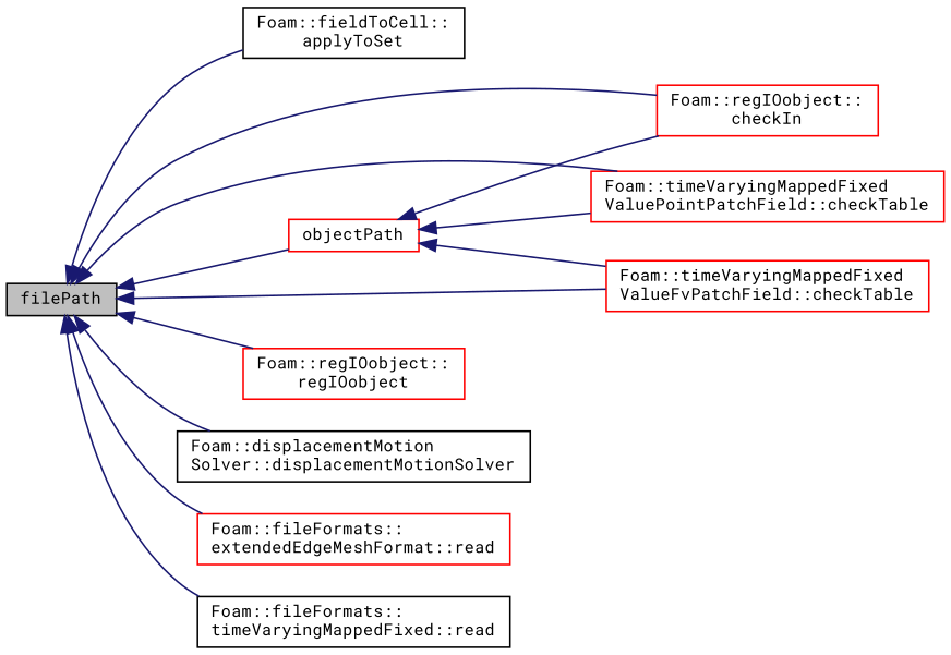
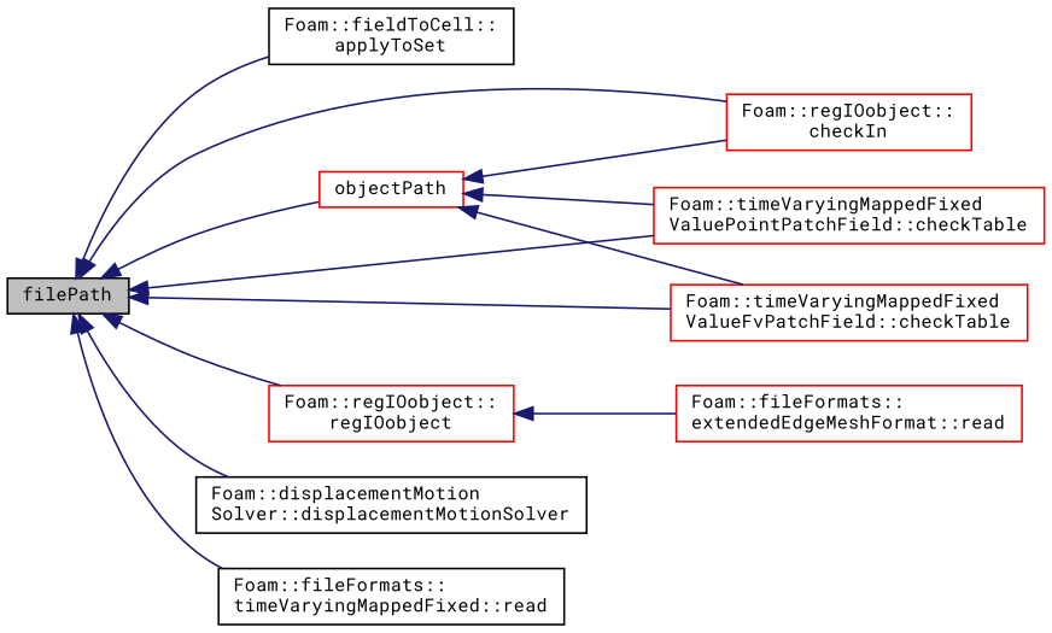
  digraph {
    fontname="Roboto Mono"
    rankdir=LR
    node [color=red fontname="Roboto Mono" fontsize=10 shape=record]
    edge [color=midnightblue dir=back fontname="Roboto Mono" fontsize=10 labelfontname=Helvetica labelfontsize=10 style=solid]
    n1 [color=black fillcolor=grey75 fontcolor=black height=0.2 label=filePath style=filled width=0.4]
    n2 [color=black height=0.2 label="Foam::fieldToCell::\lapplyToSet" width=0.4]
    n3 [height=0.2 label="Foam::regIOobject::\lcheckIn" width=0.4]
    n4 [height=0.2 label="Foam::timeVaryingMappedFixed\lValuePointPatchField::checkTable" width=0.4]
    n5 [height=0.2 label="Foam::timeVaryingMappedFixed\lValueFvPatchField::checkTable" width=0.4]
    n6 [height=0.2 label="Foam::regIOobject::\lregIOobject" width=0.4]
    n7 [color=black height=0.2 label="Foam::displacementMotion\lSolver::displacementMotionSolver" width=0.4]
    n8 [height=0.2 label=objectPath width=0.4]
    n9 [height=0.2 label="Foam::fileFormats::\lextendedEdgeMeshFormat::read" width=0.4]
    n10 [color=black height=0.2 label="Foam::fileFormats::\ltimeVaryingMappedFixed::read" width=0.4]
    n1 -> n2
    n1 -> n3
    n1 -> n4
    n1 -> n5
    n1 -> n6
    n1 -> n7
    n1 -> n8
-   n1 -> n9
+   n6 -> n9
    n1 -> n10
    n8 -> n3
    n8 -> n4
    n8 -> n5
  }
